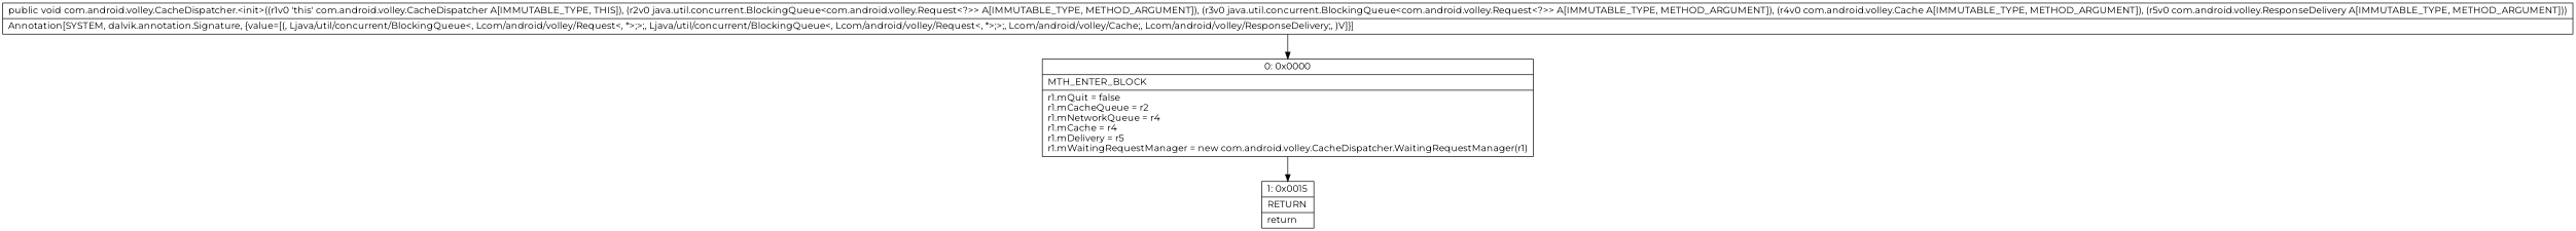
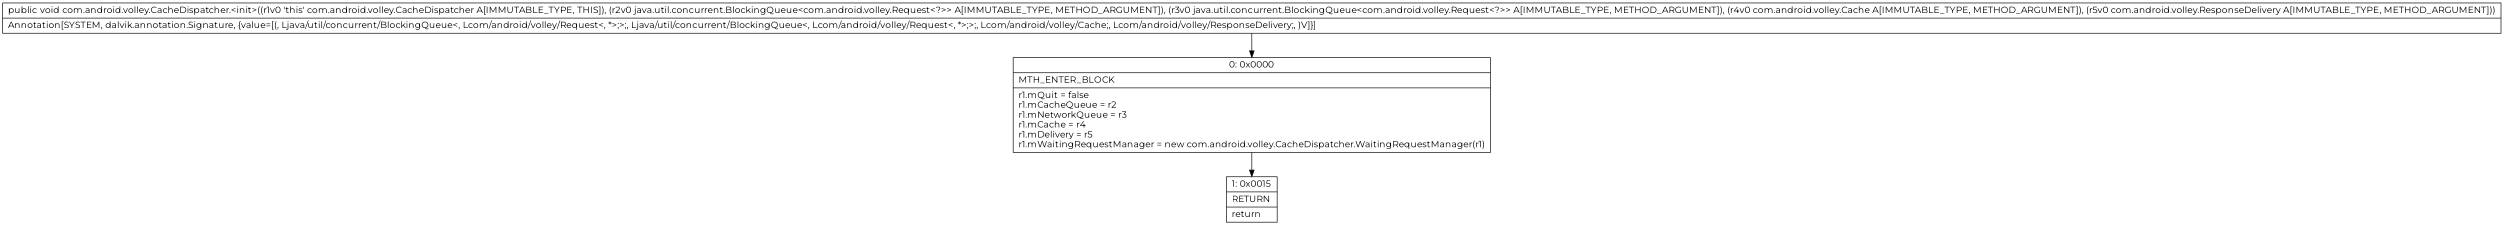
  digraph {
    fontname=Montserrat
    node [shape=record fontname=Montserrat]
    edge [fontname=Montserrat]
-   n1 [label="{0\:\ 0x0000|MTH_ENTER_BLOCK\l|r1.mQuit = false\lr1.mCacheQueue = r2\lr1.mNetworkQueue = r4\lr1.mCache = r4\lr1.mDelivery = r5\lr1.mWaitingRequestManager = new com.android.volley.CacheDispatcher.WaitingRequestManager(r1)\l}"]
+   n1 [label="{0\:\ 0x0000|MTH_ENTER_BLOCK\l|r1.mQuit = false\lr1.mCacheQueue = r2\lr1.mNetworkQueue = r3\lr1.mCache = r4\lr1.mDelivery = r5\lr1.mWaitingRequestManager = new com.android.volley.CacheDispatcher.WaitingRequestManager(r1)\l}"]
    n2 [label="{1\:\ 0x0015|RETURN\l|return\l}"]
    n3 [label="{public void com.android.volley.CacheDispatcher.\<init\>((r1v0 'this' com.android.volley.CacheDispatcher A[IMMUTABLE_TYPE, THIS]), (r2v0 java.util.concurrent.BlockingQueue\<com.android.volley.Request\<?\>\> A[IMMUTABLE_TYPE, METHOD_ARGUMENT]), (r3v0 java.util.concurrent.BlockingQueue\<com.android.volley.Request\<?\>\> A[IMMUTABLE_TYPE, METHOD_ARGUMENT]), (r4v0 com.android.volley.Cache A[IMMUTABLE_TYPE, METHOD_ARGUMENT]), (r5v0 com.android.volley.ResponseDelivery A[IMMUTABLE_TYPE, METHOD_ARGUMENT]))  | Annotation[SYSTEM, dalvik.annotation.Signature, \{value=[(, Ljava\/util\/concurrent\/BlockingQueue\<, Lcom\/android\/volley\/Request\<, *\>;\>;, Ljava\/util\/concurrent\/BlockingQueue\<, Lcom\/android\/volley\/Request\<, *\>;\>;, Lcom\/android\/volley\/Cache;, Lcom\/android\/volley\/ResponseDelivery;, )V]\}]\l}"]
    n1 -> n2
    n3 -> n1
  }
